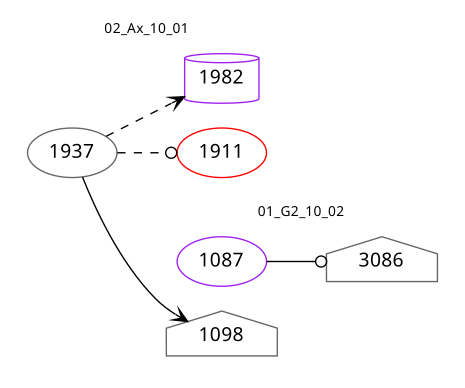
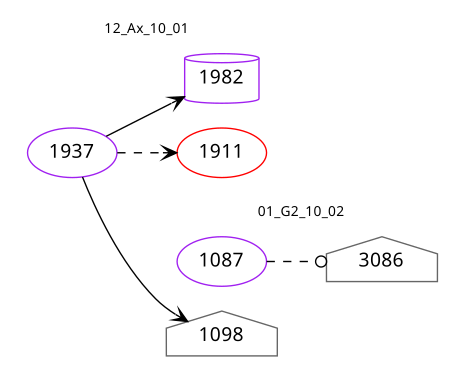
  digraph {
    fontname="Noto Sans"
    rankdir=LR
    node [color=purple fontname="Noto Sans" shape=ellipse]
    edge [arrowhead=odot color=black fontname="Noto Sans" style=dashed]
-   n1 [color=gray40 label=1937]
+   n1 [label=1937]
    n2 [color=red label=1911]
    n3 [label=1982 shape=cylinder]
    n4 [label=1087]
    n5 [color=gray40 label=3086 shape=house]
    n6 [color=gray40 label=1098 shape=house]
    subgraph cluster_1 {
      color=white
      fontsize=10
-     label="02_Ax_10_01"
+     label="12_Ax_10_01"
      n1
      n2
      n3
    }
    subgraph cluster_2 {
      color=white
      fontsize=10
      label="01_G2_10_02"
      n4
      n5
      n6
    }
-   n1 -> n2
-   n1 -> n3 [arrowhead=vee]
+   n1 -> n2 [arrowhead=vee]
+   n1 -> n3 [arrowhead=vee style=solid]
    n1 -> n6 [arrowhead=vee style=solid]
-   n4 -> n5 [style=solid]
+   n4 -> n5
  }
